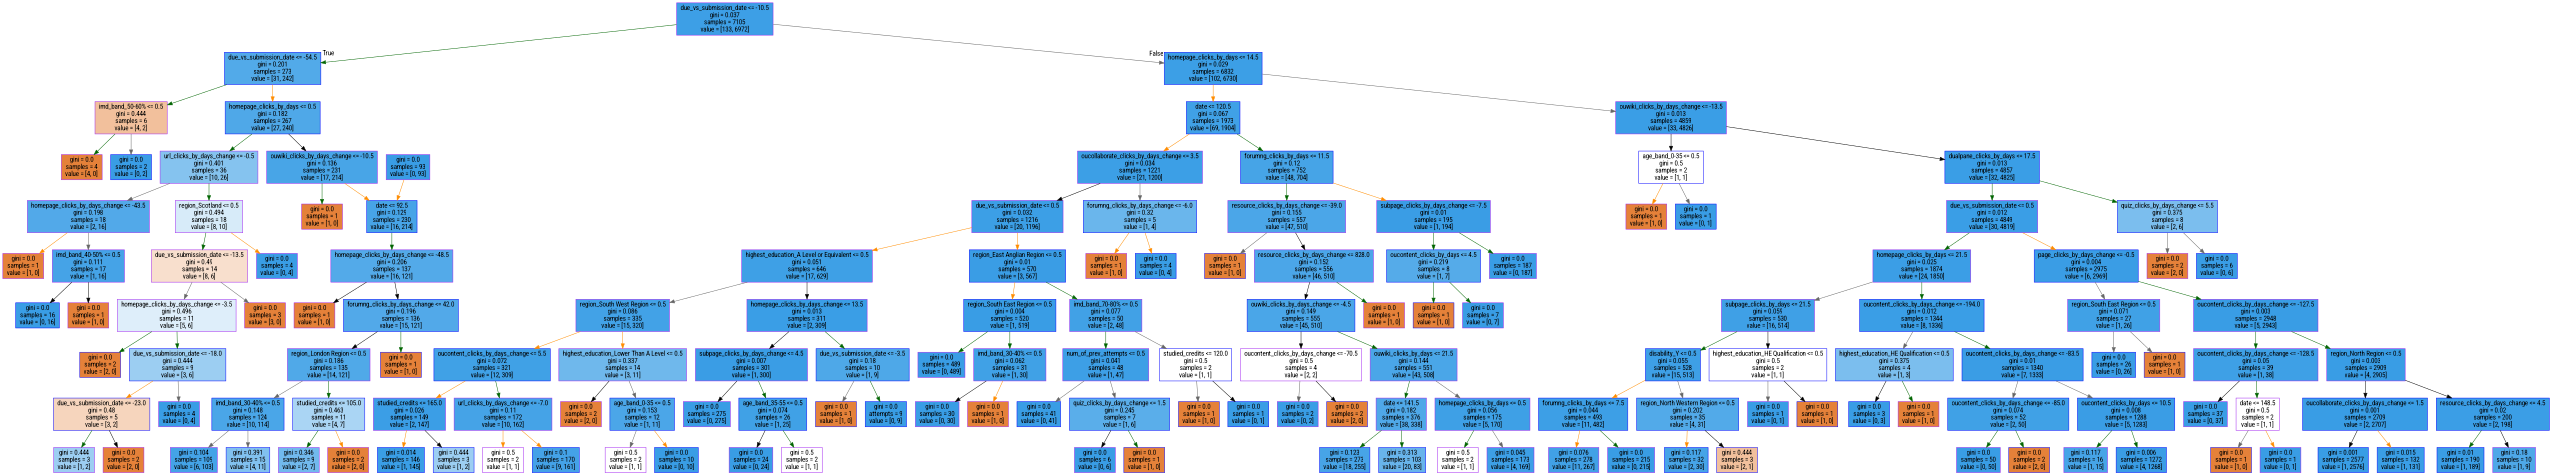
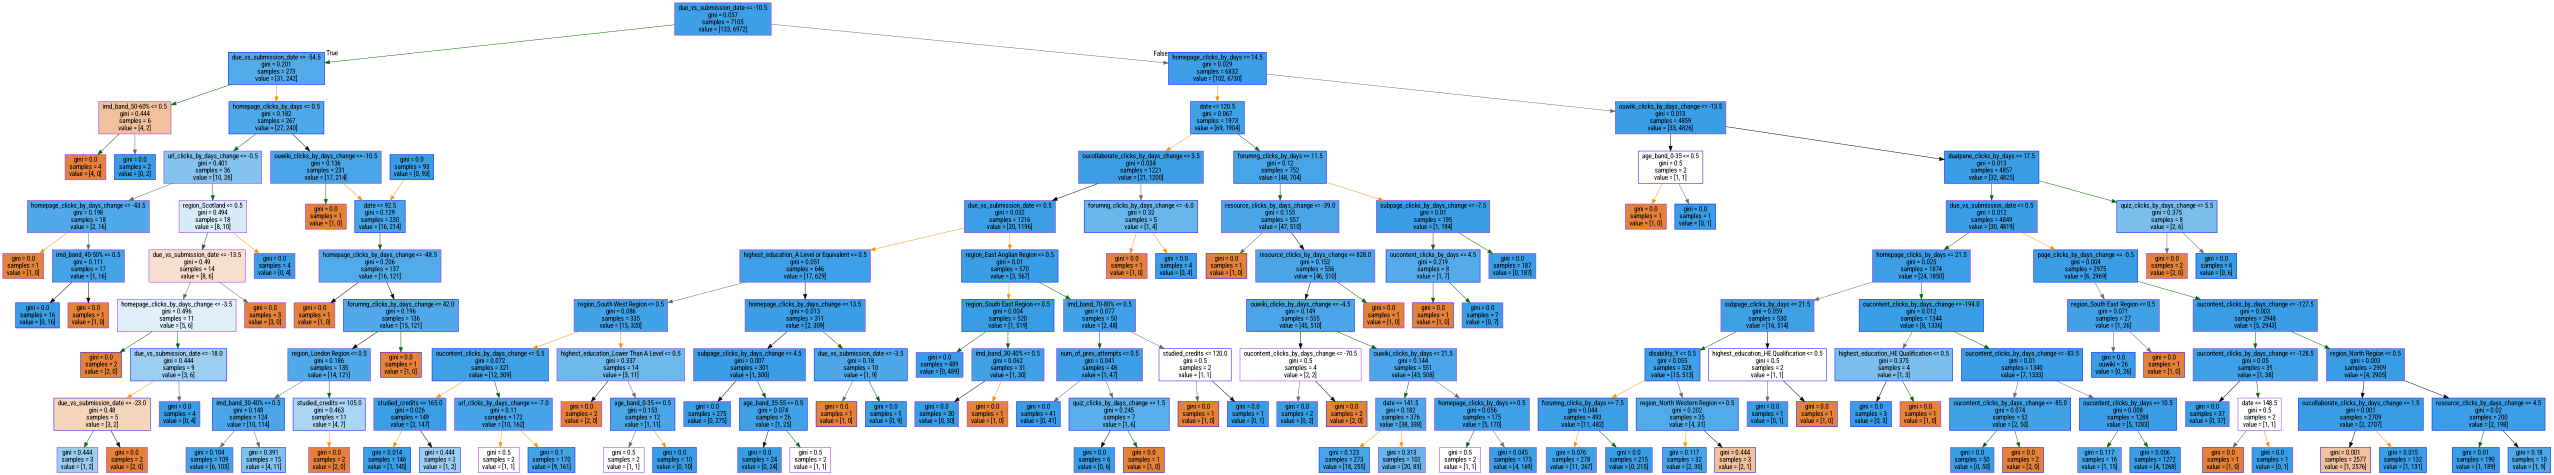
  digraph {
    fontname="Roboto Condensed"
    node [color=purple fillcolor="#399de5ff" fontname="Roboto Condensed" shape=box style=filled]
    edge [color=darkgreen fontname="Roboto Condensed"]
    n1 [fillcolor="#399de5fa" label="due_vs_submission_date <= -10.5\ngini = 0.037\nsamples = 7105\nvalue = [133, 6972]"]
    n2 [color=blue fillcolor="#399de5de" label="due_vs_submission_date <= -54.5\ngini = 0.201\nsamples = 273\nvalue = [31, 242]"]
    n3 [color=blue fillcolor="#399de5fb" label="homepage_clicks_by_days <= 14.5\ngini = 0.029\nsamples = 6832\nvalue = [102, 6730]"]
    n4 [fillcolor="#e581397f" label="imd_band_50-60% <= 0.5\ngini = 0.444\nsamples = 6\nvalue = [4, 2]"]
    n5 [color=blue fillcolor="#399de5e2" label="homepage_clicks_by_days <= 0.5\ngini = 0.182\nsamples = 267\nvalue = [27, 240]"]
    n6 [color=blue fillcolor="#399de5f6" label="date <= 120.5\ngini = 0.067\nsamples = 1973\nvalue = [69, 1904]"]
    n7 [fillcolor="#399de5fd" label="ouwiki_clicks_by_days_change <= -13.5\ngini = 0.013\nsamples = 4859\nvalue = [33, 4826]"]
    n8 [fillcolor="#e58139ff" label="gini = 0.0\nsamples = 4\nvalue = [4, 0]"]
    n9 [color=blue label="gini = 0.0\nsamples = 2\nvalue = [0, 2]"]
    n10 [fillcolor="#399de59d" label="url_clicks_by_days_change <= -0.5\ngini = 0.401\nsamples = 36\nvalue = [10, 26]"]
    n11 [fillcolor="#399de5eb" label="ouwiki_clicks_by_days_change <= -10.5\ngini = 0.136\nsamples = 231\nvalue = [17, 214]"]
    n12 [fillcolor="#399de5df" label="homepage_clicks_by_days_change <= -43.5\ngini = 0.198\nsamples = 18\nvalue = [2, 16]"]
    n13 [fillcolor="#399de533" label="region_Scotland <= 0.5\ngini = 0.494\nsamples = 18\nvalue = [8, 10]"]
    n14 [fillcolor="#e58139ff" label="gini = 0.0\nsamples = 1\nvalue = [1, 0]"]
    n15 [color=blue fillcolor="#399de5ec" label="date <= 92.5\ngini = 0.129\nsamples = 230\nvalue = [16, 214]"]
    n16 [fillcolor="#e58139ff" label="gini = 0.0\nsamples = 1\nvalue = [1, 0]"]
    n17 [fillcolor="#399de5ef" label="imd_band_40-50% <= 0.5\ngini = 0.111\nsamples = 17\nvalue = [1, 16]"]
    n18 [fillcolor="#e5813940" label="due_vs_submission_date <= -13.5\ngini = 0.49\nsamples = 14\nvalue = [8, 6]"]
    n19 [label="gini = 0.0\nsamples = 4\nvalue = [0, 4]"]
    n20 [color=blue label="gini = 0.0\nsamples = 16\nvalue = [0, 16]"]
    n21 [fillcolor="#e58139ff" label="gini = 0.0\nsamples = 1\nvalue = [1, 0]"]
    n22 [fillcolor="#399de52a" label="homepage_clicks_by_days_change <= -3.5\ngini = 0.496\nsamples = 11\nvalue = [5, 6]"]
    n23 [fillcolor="#e58139ff" label="gini = 0.0\nsamples = 3\nvalue = [3, 0]"]
    n24 [color=blue fillcolor="#e58139ff" label="gini = 0.0\nsamples = 2\nvalue = [2, 0]"]
    n25 [color=blue fillcolor="#399de57f" label="due_vs_submission_date <= -18.0\ngini = 0.444\nsamples = 9\nvalue = [3, 6]"]
    n26 [color=blue fillcolor="#e5813955" label="due_vs_submission_date <= -23.0\ngini = 0.48\nsamples = 5\nvalue = [3, 2]"]
    n27 [label="gini = 0.0\nsamples = 4\nvalue = [0, 4]"]
    n28 [fillcolor="#399de57f" label="gini = 0.444\nsamples = 3\nvalue = [1, 2]"]
    n29 [fillcolor="#e58139ff" label="gini = 0.0\nsamples = 2\nvalue = [2, 0]"]
    n30 [fillcolor="#399de5dd" label="homepage_clicks_by_days_change <= -48.5\ngini = 0.206\nsamples = 137\nvalue = [16, 121]"]
-   n31 [label="gini = 0.0\nsamples = 93\nvalue = [0, 93]"]
+   n31 [color=blue label="gini = 0.0\nsamples = 93\nvalue = [0, 93]"]
    n32 [fillcolor="#e58139ff" label="gini = 0.0\nsamples = 1\nvalue = [1, 0]"]
    n33 [color=blue fillcolor="#399de5df" label="forumng_clicks_by_days_change <= 42.0\ngini = 0.196\nsamples = 136\nvalue = [15, 121]"]
    n34 [fillcolor="#399de5e1" label="region_London Region <= 0.5\ngini = 0.186\nsamples = 135\nvalue = [14, 121]"]
    n35 [color=blue fillcolor="#e58139ff" label="gini = 0.0\nsamples = 1\nvalue = [1, 0]"]
    n36 [color=blue fillcolor="#399de5e9" label="imd_band_30-40% <= 0.5\ngini = 0.148\nsamples = 124\nvalue = [10, 114]"]
    n37 [color=blue fillcolor="#399de56d" label="studied_credits <= 105.0\ngini = 0.463\nsamples = 11\nvalue = [4, 7]"]
    n38 [fillcolor="#399de5f0" label="gini = 0.104\nsamples = 109\nvalue = [6, 103]"]
    n39 [color=blue fillcolor="#399de5a2" label="gini = 0.391\nsamples = 15\nvalue = [4, 11]"]
-   n40 [fillcolor="#399de5b6" label="gini = 0.346\nsamples = 9\nvalue = [2, 7]"]
    n41 [fillcolor="#e58139ff" label="gini = 0.0\nsamples = 2\nvalue = [2, 0]"]
    n42 [fillcolor="#399de5fb" label="oucollaborate_clicks_by_days_change <= 3.5\ngini = 0.034\nsamples = 1221\nvalue = [21, 1200]"]
    n43 [color=blue fillcolor="#399de5ee" label="forumng_clicks_by_days <= 11.5\ngini = 0.12\nsamples = 752\nvalue = [48, 704]"]
    n44 [color=blue fillcolor="#e5813900" label="age_band_0-35 <= 0.5\ngini = 0.5\nsamples = 2\nvalue = [1, 1]"]
    n45 [color=blue fillcolor="#399de5fd" label="dualpane_clicks_by_days <= 17.5\ngini = 0.013\nsamples = 4857\nvalue = [32, 4825]"]
    n46 [fillcolor="#399de5fb" label="due_vs_submission_date <= 0.5\ngini = 0.032\nsamples = 1216\nvalue = [20, 1196]"]
    n47 [color=blue fillcolor="#399de5bf" label="forumng_clicks_by_days_change <= -6.0\ngini = 0.32\nsamples = 5\nvalue = [1, 4]"]
    n48 [fillcolor="#399de5e7" label="resource_clicks_by_days_change <= -39.0\ngini = 0.155\nsamples = 557\nvalue = [47, 510]"]
    n49 [fillcolor="#399de5fe" label="subpage_clicks_by_days_change <= -7.5\ngini = 0.01\nsamples = 195\nvalue = [1, 194]"]
    n50 [fillcolor="#399de5f8" label="highest_education_A Level or Equivalent <= 0.5\ngini = 0.051\nsamples = 646\nvalue = [17, 629]"]
    n51 [color=blue fillcolor="#399de5fe" label="region_East Anglian Region <= 0.5\ngini = 0.01\nsamples = 570\nvalue = [3, 567]"]
    n52 [fillcolor="#e58139ff" label="gini = 0.0\nsamples = 1\nvalue = [1, 0]"]
    n53 [color=blue label="gini = 0.0\nsamples = 4\nvalue = [0, 4]"]
    n54 [fillcolor="#399de5f3" label="region_South West Region <= 0.5\ngini = 0.086\nsamples = 335\nvalue = [15, 320]"]
    n55 [fillcolor="#399de5fd" label="homepage_clicks_by_days_change <= 13.5\ngini = 0.013\nsamples = 311\nvalue = [2, 309]"]
    n56 [color=blue label="region_South East Region <= 0.5\ngini = 0.004\nsamples = 520\nvalue = [1, 519]"]
    n57 [fillcolor="#399de5f4" label="imd_band_70-80% <= 0.5\ngini = 0.077\nsamples = 50\nvalue = [2, 48]"]
    n58 [color=blue fillcolor="#399de5f5" label="oucontent_clicks_by_days_change <= 5.5\ngini = 0.072\nsamples = 321\nvalue = [12, 309]"]
    n59 [fillcolor="#399de5b9" label="highest_education_Lower Than A Level <= 0.5\ngini = 0.337\nsamples = 14\nvalue = [3, 11]"]
    n60 [fillcolor="#399de5fe" label="subpage_clicks_by_days_change <= 4.5\ngini = 0.007\nsamples = 301\nvalue = [1, 300]"]
    n61 [color=blue fillcolor="#399de5e3" label="due_vs_submission_date <= -3.5\ngini = 0.18\nsamples = 10\nvalue = [1, 9]"]
    n62 [fillcolor="#399de5fc" label="studied_credits <= 165.0\ngini = 0.026\nsamples = 149\nvalue = [2, 147]"]
    n63 [fillcolor="#399de5ef" label="url_clicks_by_days_change <= -7.0\ngini = 0.11\nsamples = 172\nvalue = [10, 162]"]
    n64 [fillcolor="#e58139ff" label="gini = 0.0\nsamples = 2\nvalue = [2, 0]"]
    n65 [color=blue fillcolor="#399de5e8" label="age_band_0-35 <= 0.5\ngini = 0.153\nsamples = 12\nvalue = [1, 11]"]
    n66 [color=blue fillcolor="#399de5fd" label="gini = 0.014\nsamples = 146\nvalue = [1, 145]"]
    n67 [color=blue fillcolor="#399de57f" label="gini = 0.444\nsamples = 3\nvalue = [1, 2]"]
    n68 [fillcolor="#e5813900" label="gini = 0.5\nsamples = 2\nvalue = [1, 1]"]
    n69 [color=blue fillcolor="#399de5f1" label="gini = 0.1\nsamples = 170\nvalue = [9, 161]"]
    n70 [fillcolor="#e5813900" label="gini = 0.5\nsamples = 2\nvalue = [1, 1]"]
    n71 [color=blue label="gini = 0.0\nsamples = 10\nvalue = [0, 10]"]
    n72 [label="gini = 0.0\nsamples = 275\nvalue = [0, 275]"]
    n73 [color=blue fillcolor="#399de5f5" label="age_band_35-55 <= 0.5\ngini = 0.074\nsamples = 26\nvalue = [1, 25]"]
    n74 [color=blue fillcolor="#e58139ff" label="gini = 0.0\nsamples = 1\nvalue = [1, 0]"]
-   n75 [color=blue label="gini = 0.0\nattempts = 9\nvalue = [0, 9]"]
+   n75 [color=blue label="gini = 0.0\nsamples = 9\nvalue = [0, 9]"]
    n76 [label="gini = 0.0\nsamples = 24\nvalue = [0, 24]"]
    n77 [fillcolor="#e5813900" label="gini = 0.5\nsamples = 2\nvalue = [1, 1]"]
    n78 [label="gini = 0.0\nsamples = 489\nvalue = [0, 489]"]
    n79 [fillcolor="#399de5f6" label="imd_band_30-40% <= 0.5\ngini = 0.062\nsamples = 31\nvalue = [1, 30]"]
    n80 [fillcolor="#399de5fa" label="num_of_prev_attempts <= 0.5\ngini = 0.041\nsamples = 48\nvalue = [1, 47]"]
    n81 [color=blue fillcolor="#e5813900" label="studied_credits <= 120.0\ngini = 0.5\nsamples = 2\nvalue = [1, 1]"]
    n82 [label="gini = 0.0\nsamples = 30\nvalue = [0, 30]"]
    n83 [fillcolor="#e58139ff" label="gini = 0.0\nsamples = 1\nvalue = [1, 0]"]
    n84 [color=blue label="gini = 0.0\nsamples = 41\nvalue = [0, 41]"]
    n85 [color=blue fillcolor="#399de5d4" label="quiz_clicks_by_days_change <= 1.5\ngini = 0.245\nsamples = 7\nvalue = [1, 6]"]
    n86 [color=blue fillcolor="#e58139ff" label="gini = 0.0\nsamples = 1\nvalue = [1, 0]"]
    n87 [color=blue label="gini = 0.0\nsamples = 1\nvalue = [0, 1]"]
    n88 [label="gini = 0.0\nsamples = 6\nvalue = [0, 6]"]
    n89 [color=blue fillcolor="#e58139ff" label="gini = 0.0\nsamples = 1\nvalue = [1, 0]"]
    n90 [color=blue fillcolor="#e58139ff" label="gini = 0.0\nsamples = 1\nvalue = [1, 0]"]
    n91 [fillcolor="#399de5e8" label="resource_clicks_by_days_change <= 828.0\ngini = 0.152\nsamples = 556\nvalue = [46, 510]"]
    n92 [color=blue fillcolor="#399de5db" label="oucontent_clicks_by_days <= 4.5\ngini = 0.219\nsamples = 8\nvalue = [1, 7]"]
    n93 [label="gini = 0.0\nsamples = 187\nvalue = [0, 187]"]
    n94 [color=blue fillcolor="#399de5e9" label="ouwiki_clicks_by_days_change <= -4.5\ngini = 0.149\nsamples = 555\nvalue = [45, 510]"]
    n95 [fillcolor="#e58139ff" label="gini = 0.0\nsamples = 1\nvalue = [1, 0]"]
    n96 [fillcolor="#e5813900" label="oucontent_clicks_by_days_change <= -70.5\ngini = 0.5\nsamples = 4\nvalue = [2, 2]"]
    n97 [fillcolor="#399de5e9" label="ouwiki_clicks_by_days <= 21.5\ngini = 0.144\nsamples = 551\nvalue = [43, 508]"]
    n98 [label="gini = 0.0\nsamples = 2\nvalue = [0, 2]"]
    n99 [color=blue fillcolor="#e58139ff" label="gini = 0.0\nsamples = 2\nvalue = [2, 0]"]
    n100 [fillcolor="#399de5e2" label="date <= 141.5\ngini = 0.182\nsamples = 376\nvalue = [38, 338]"]
    n101 [fillcolor="#399de5f8" label="homepage_clicks_by_days <= 0.5\ngini = 0.056\nsamples = 175\nvalue = [5, 170]"]
    n102 [color=blue fillcolor="#399de5ed" label="gini = 0.123\nsamples = 273\nvalue = [18, 255]"]
-   n103 [color=blue fillcolor="#399de5c2" label="gini = 0.313\nsamples = 103\nvalue = [20, 83]"]
+   n103 [fillcolor="#399de5c2" label="gini = 0.313\nsamples = 103\nvalue = [20, 83]"]
    n104 [fillcolor="#e5813900" label="gini = 0.5\nsamples = 2\nvalue = [1, 1]"]
    n105 [fillcolor="#399de5f9" label="gini = 0.045\nsamples = 173\nvalue = [4, 169]"]
    n106 [color=blue fillcolor="#e58139ff" label="gini = 0.0\nsamples = 1\nvalue = [1, 0]"]
    n107 [label="gini = 0.0\nsamples = 7\nvalue = [0, 7]"]
    n108 [fillcolor="#e58139ff" label="gini = 0.0\nsamples = 1\nvalue = [1, 0]"]
    n109 [color=blue label="gini = 0.0\nsamples = 1\nvalue = [0, 1]"]
    n110 [fillcolor="#399de5fd" label="due_vs_submission_date <= 0.5\ngini = 0.012\nsamples = 4849\nvalue = [30, 4819]"]
    n111 [color=blue fillcolor="#399de5aa" label="quiz_clicks_by_days_change <= 5.5\ngini = 0.375\nsamples = 8\nvalue = [2, 6]"]
    n112 [fillcolor="#399de5fc" label="homepage_clicks_by_days <= 21.5\ngini = 0.025\nsamples = 1874\nvalue = [24, 1850]"]
    n113 [color=blue fillcolor="#399de5fe" label="page_clicks_by_days_change <= -0.5\ngini = 0.004\nsamples = 2975\nvalue = [6, 2969]"]
    n114 [fillcolor="#e58139ff" label="gini = 0.0\nsamples = 2\nvalue = [2, 0]"]
    n115 [color=blue label="gini = 0.0\nsamples = 6\nvalue = [0, 6]"]
    n116 [fillcolor="#399de5f7" label="subpage_clicks_by_days <= 21.5\ngini = 0.059\nsamples = 530\nvalue = [16, 514]"]
    n117 [color=blue fillcolor="#399de5fd" label="oucontent_clicks_by_days_change <= -194.0\ngini = 0.012\nsamples = 1344\nvalue = [8, 1336]"]
    n118 [fillcolor="#399de5f5" label="region_South East Region <= 0.5\ngini = 0.071\nsamples = 27\nvalue = [1, 26]"]
    n119 [label="oucontent_clicks_by_days_change <= -127.5\ngini = 0.003\nsamples = 2948\nvalue = [5, 2943]"]
    n120 [color=blue fillcolor="#399de5f8" label="disability_Y <= 0.5\ngini = 0.055\nsamples = 528\nvalue = [15, 513]"]
    n121 [color=blue fillcolor="#e5813900" label="highest_education_HE Qualification <= 0.5\ngini = 0.5\nsamples = 2\nvalue = [1, 1]"]
    n122 [color=blue fillcolor="#399de5aa" label="highest_education_HE Qualification <= 0.5\ngini = 0.375\nsamples = 4\nvalue = [1, 3]"]
    n123 [color=blue fillcolor="#399de5fe" label="oucontent_clicks_by_days_change <= -83.5\ngini = 0.01\nsamples = 1340\nvalue = [7, 1333]"]
    n124 [color=blue fillcolor="#399de5f9" label="forumng_clicks_by_days <= 7.5\ngini = 0.044\nsamples = 493\nvalue = [11, 482]"]
    n125 [color=blue fillcolor="#399de5de" label="region_North Western Region <= 0.5\ngini = 0.202\nsamples = 35\nvalue = [4, 31]"]
    n126 [label="gini = 0.0\nsamples = 1\nvalue = [0, 1]"]
    n127 [color=blue fillcolor="#e58139ff" label="gini = 0.0\nsamples = 1\nvalue = [1, 0]"]
    n128 [fillcolor="#399de5f4" label="gini = 0.076\nsamples = 278\nvalue = [11, 267]"]
    n129 [label="gini = 0.0\nsamples = 215\nvalue = [0, 215]"]
    n130 [color=blue fillcolor="#399de5ee" label="gini = 0.117\nsamples = 32\nvalue = [2, 30]"]
    n131 [color=blue fillcolor="#e581397f" label="gini = 0.444\nsamples = 3\nvalue = [2, 1]"]
    n132 [color=blue label="gini = 0.0\nsamples = 3\nvalue = [0, 3]"]
    n133 [fillcolor="#e58139ff" label="gini = 0.0\nsamples = 1\nvalue = [1, 0]"]
    n134 [color=blue fillcolor="#399de5f5" label="oucontent_clicks_by_days_change <= -85.0\ngini = 0.074\nsamples = 52\nvalue = [2, 50]"]
    n135 [color=blue fillcolor="#399de5fe" label="oucontent_clicks_by_days <= 10.5\ngini = 0.008\nsamples = 1288\nvalue = [5, 1283]"]
    n136 [label="gini = 0.0\nsamples = 50\nvalue = [0, 50]"]
    n137 [color=blue fillcolor="#e58139ff" label="gini = 0.0\nsamples = 2\nvalue = [2, 0]"]
    n138 [fillcolor="#399de5ee" label="gini = 0.117\nsamples = 16\nvalue = [1, 15]"]
    n139 [color=blue fillcolor="#399de5fe" label="gini = 0.006\nsamples = 1272\nvalue = [4, 1268]"]
-   n140 [color=blue label="gini = 0.0\nsamples = 26\nvalue = [0, 26]"]
+   n140 [color=blue label="gini = 0.0\nouwiki = 26\nvalue = [0, 26]"]
    n141 [color=blue fillcolor="#e58139ff" label="gini = 0.0\nsamples = 1\nvalue = [1, 0]"]
    n142 [fillcolor="#399de5f8" label="oucontent_clicks_by_days_change <= -128.5\ngini = 0.05\nsamples = 39\nvalue = [1, 38]"]
    n143 [label="region_North Region <= 0.5\ngini = 0.003\nsamples = 2909\nvalue = [4, 2905]"]
    n144 [label="gini = 0.0\nsamples = 37\nvalue = [0, 37]"]
    n145 [fillcolor="#e5813900" label="date <= 148.5\ngini = 0.5\nsamples = 2\nvalue = [1, 1]"]
    n146 [color=blue label="oucollaborate_clicks_by_days_change <= 1.5\ngini = 0.001\nsamples = 2709\nvalue = [2, 2707]"]
    n147 [color=blue fillcolor="#399de5fc" label="resource_clicks_by_days_change <= 4.5\ngini = 0.02\nsamples = 200\nvalue = [2, 198]"]
    n148 [color=blue fillcolor="#e58139ff" label="gini = 0.0\nsamples = 1\nvalue = [1, 0]"]
    n149 [label="gini = 0.0\nsamples = 1\nvalue = [0, 1]"]
-   n150 [color=blue label="gini = 0.001\nsamples = 2577\nvalue = [1, 2576]"]
+   n150 [color=blue fillcolor="#e581397f" label="gini = 0.001\nsamples = 2577\nvalue = [1, 2576]"]
    n151 [color=blue fillcolor="#399de5fd" label="gini = 0.015\nsamples = 132\nvalue = [1, 131]"]
    n152 [color=blue fillcolor="#399de5fe" label="gini = 0.01\nsamples = 190\nvalue = [1, 189]"]
-   n153 [fillcolor="#399de5e3" label="gini = 0.18\nsamples = 10\nvalue = [1, 9]"]
+   n153 [color=blue fillcolor="#399de5e3" label="gini = 0.18\nsamples = 10\nvalue = [1, 9]"]
    n1 -> n2 [headlabel=True labelangle=45 labeldistance=2.5]
    n1 -> n3 [color=gray40 headlabel=False labelangle=-45 labeldistance=2.5]
    n2 -> n4
    n2 -> n5 [color=darkorange]
    n3 -> n6 [color=darkorange]
    n3 -> n7 [color=gray40]
    n4 -> n8
    n4 -> n9 [color=gray40]
    n5 -> n10
    n5 -> n11 [color=black]
    n6 -> n42 [color=darkorange]
    n6 -> n43
    n7 -> n44 [color=black]
    n7 -> n45 [color=black]
    n10 -> n12 [color=gray40]
    n10 -> n13
    n11 -> n14
    n11 -> n15 [color=darkorange]
    n12 -> n16 [color=darkorange]
    n12 -> n17 [color=gray40]
    n13 -> n18
    n13 -> n19 [color=darkorange]
    n15 -> n30
    n17 -> n20 [color=black]
    n17 -> n21 [color=black]
    n18 -> n22 [color=gray40]
    n18 -> n23 [color=gray40]
    n22 -> n24
    n22 -> n25
    n25 -> n26 [color=darkorange]
    n25 -> n27 [color=gray40]
    n26 -> n28
    n26 -> n29 [color=black]
    n30 -> n32 [color=black]
    n30 -> n33 [color=black]
    n31 -> n15 [color=darkorange]
    n33 -> n34 [color=black]
    n33 -> n35
    n34 -> n36 [color=gray40]
    n34 -> n37
    n36 -> n38 [color=gray40]
    n36 -> n39 [color=gray40]
-   n37 -> n40
    n37 -> n41 [color=darkorange]
    n42 -> n46 [color=black]
    n42 -> n47 [color=gray40]
    n43 -> n48
    n43 -> n49 [color=darkorange]
    n44 -> n108 [color=darkorange]
    n44 -> n109 [color=gray40]
    n45 -> n110
    n45 -> n111
    n46 -> n50 [color=darkorange]
    n46 -> n51 [color=darkorange]
    n47 -> n52 [color=darkorange]
    n47 -> n53 [color=darkorange]
    n48 -> n90 [color=gray40]
    n48 -> n91 [color=black]
    n49 -> n92
    n49 -> n93
    n50 -> n54 [color=gray40]
    n50 -> n55 [color=black]
    n51 -> n56 [color=darkorange]
    n51 -> n57
    n54 -> n58 [color=darkorange]
    n54 -> n59 [color=darkorange]
    n55 -> n60 [color=black]
    n55 -> n61
    n56 -> n78
    n56 -> n79
    n57 -> n80
    n57 -> n81 [color=gray40]
    n58 -> n62 [color=darkorange]
    n58 -> n63
    n59 -> n64 [color=black]
    n59 -> n65 [color=gray40]
    n60 -> n72 [color=black]
    n60 -> n73
    n61 -> n74 [color=gray40]
    n61 -> n75
    n62 -> n66 [color=darkorange]
    n62 -> n67 [color=black]
    n63 -> n68 [color=darkorange]
    n63 -> n69 [color=darkorange]
    n65 -> n70 [color=gray40]
    n65 -> n71 [color=darkorange]
    n73 -> n76 [color=black]
    n73 -> n77
    n79 -> n82 [color=black]
    n79 -> n83 [color=darkorange]
    n80 -> n84 [color=gray40]
    n80 -> n85 [color=gray40]
    n81 -> n86 [color=gray40]
    n81 -> n87 [color=black]
    n85 -> n88 [color=black]
    n85 -> n89
    n91 -> n94 [color=black]
    n91 -> n95
    n92 -> n106
    n92 -> n107
    n94 -> n96 [color=black]
    n94 -> n97
    n96 -> n98 [color=gray40]
    n96 -> n99 [color=black]
    n97 -> n100
    n97 -> n101 [color=gray40]
-   n100 -> n102
-   n100 -> n103
+   n100 -> n102 [color=darkorange]
+   n100 -> n103 [color=darkorange]
    n101 -> n104
    n101 -> n105 [color=gray40]
    n110 -> n112
    n110 -> n113 [color=darkorange]
    n111 -> n114 [color=gray40]
    n111 -> n115 [color=gray40]
    n112 -> n116 [color=gray40]
    n112 -> n117
    n113 -> n118 [color=gray40]
    n113 -> n119
    n116 -> n120
    n116 -> n121 [color=black]
    n117 -> n122 [color=gray40]
    n117 -> n123
    n118 -> n140 [color=gray40]
    n118 -> n141 [color=gray40]
    n119 -> n142
    n119 -> n143
    n120 -> n124 [color=darkorange]
    n120 -> n125 [color=gray40]
    n121 -> n126 [color=gray40]
    n121 -> n127 [color=black]
    n122 -> n132 [color=black]
    n122 -> n133
    n123 -> n134 [color=gray40]
    n123 -> n135 [color=gray40]
    n124 -> n128 [color=darkorange]
    n124 -> n129
    n125 -> n130 [color=darkorange]
    n125 -> n131 [color=black]
    n134 -> n136
    n134 -> n137
    n135 -> n138
    n135 -> n139
    n142 -> n144 [color=black]
    n142 -> n145
    n143 -> n146 [color=black]
    n143 -> n147 [color=black]
    n145 -> n148 [color=gray40]
    n145 -> n149 [color=darkorange]
    n146 -> n150 [color=black]
    n146 -> n151 [color=darkorange]
    n147 -> n152
    n147 -> n153 [color=black]
  }
